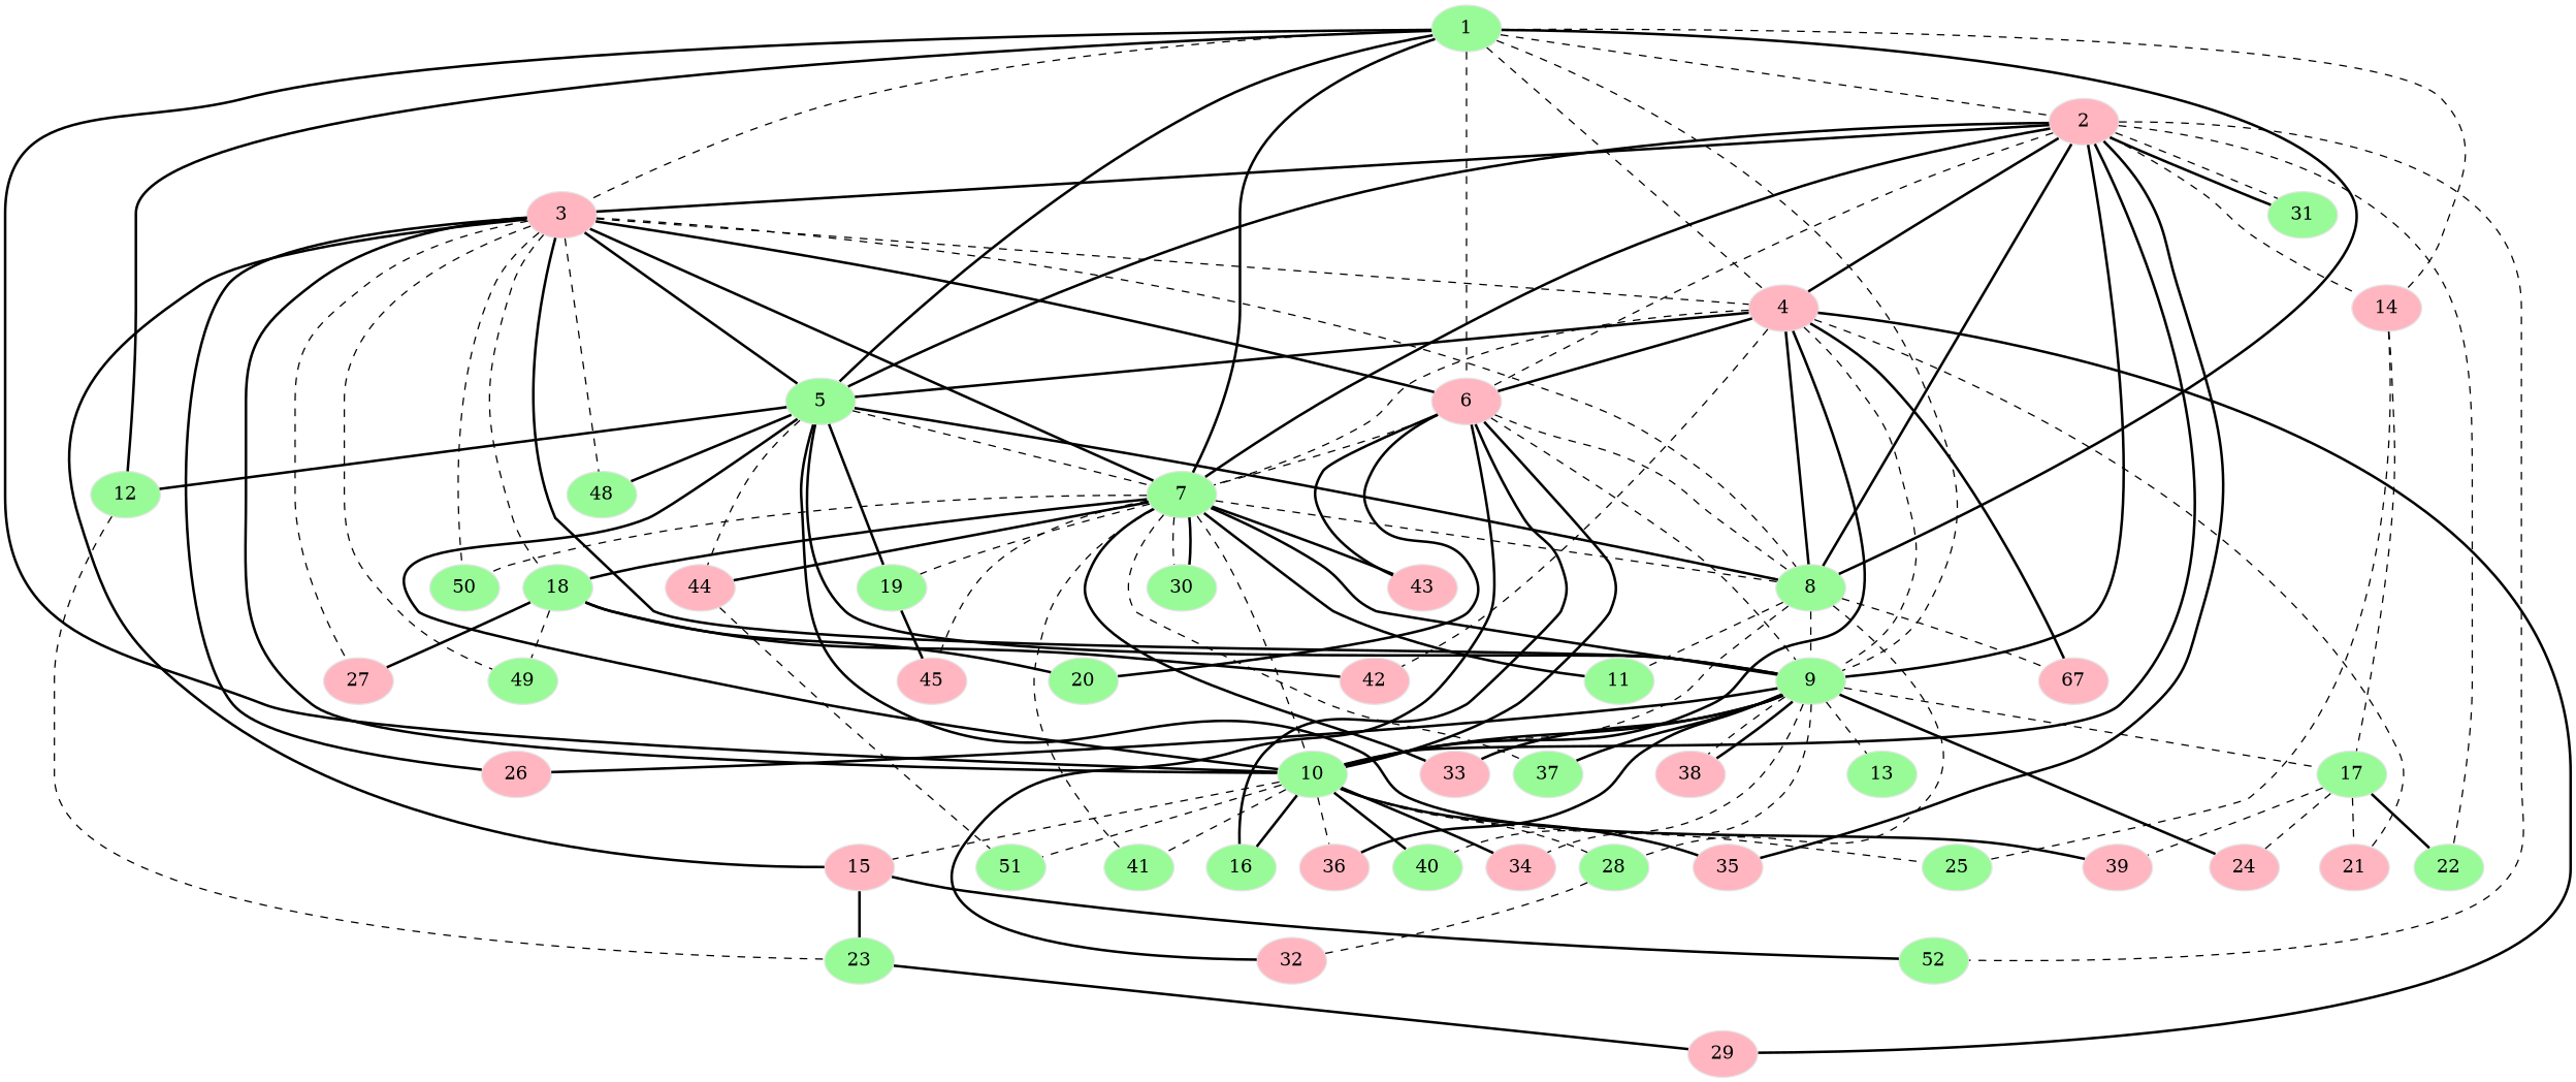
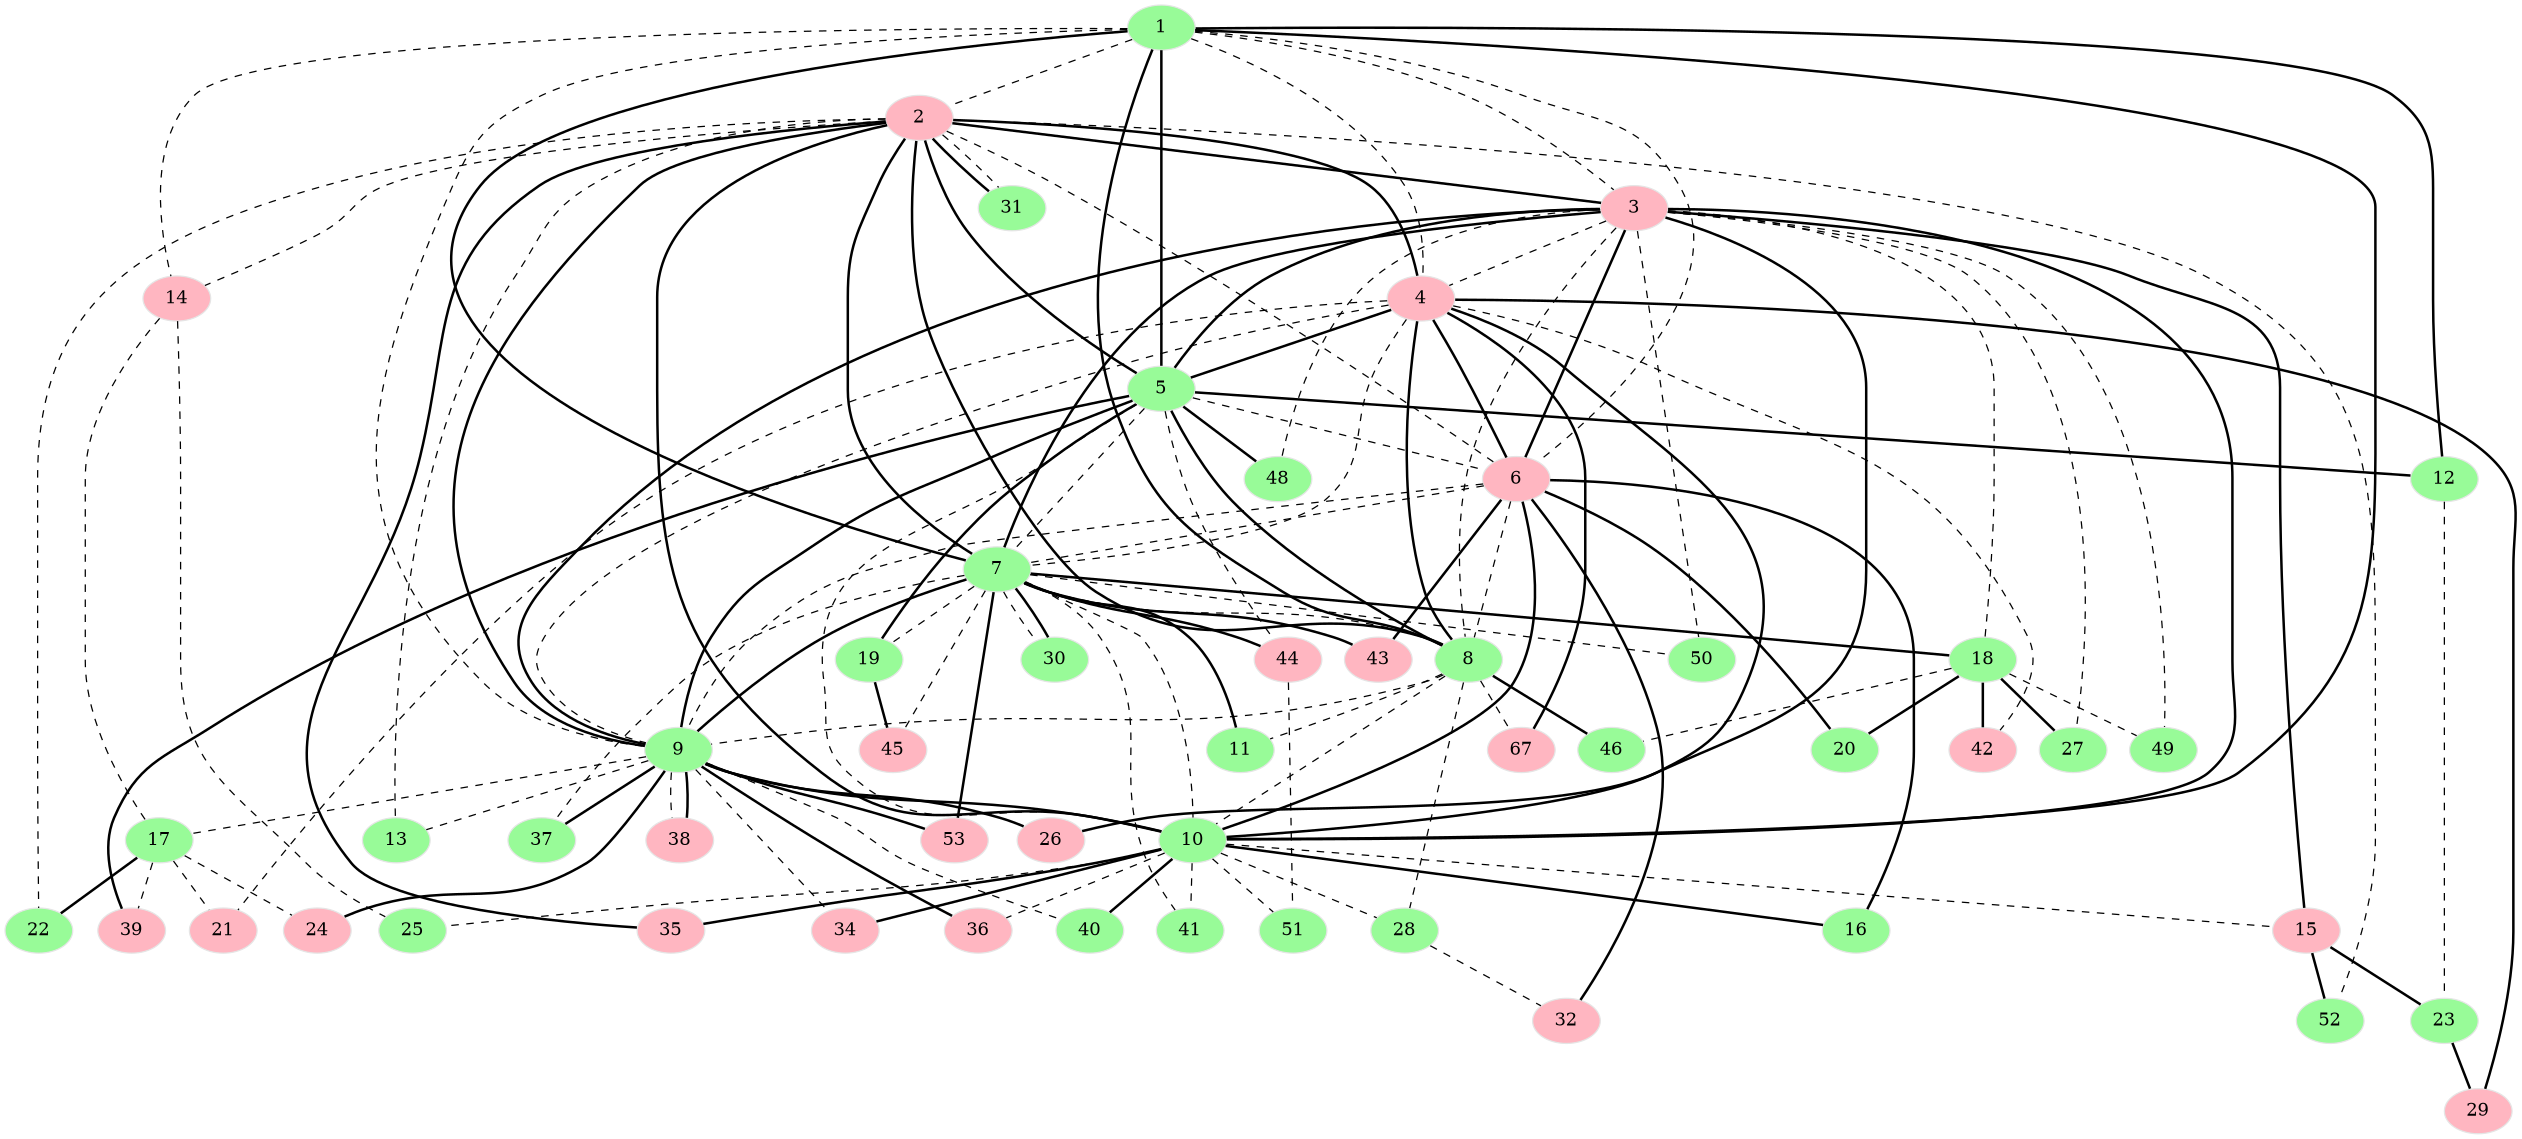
  graph {
    node [color=gray90 fillcolor=palegreen style=filled]
    edge [style=bold]
    2 [fillcolor=lightpink]
    1
    3 [fillcolor=lightpink]
    4 [fillcolor=lightpink]
    5
    6 [fillcolor=lightpink]
    7
    8
    9
    10
    12
    14 [fillcolor=lightpink]
    13
    22
    31
    35 [fillcolor=lightpink]
    52
    15 [fillcolor=lightpink]
    18
    26 [fillcolor=lightpink]
-   27 [fillcolor=lightpink]
+   27
    48
    49
    50
    21 [fillcolor=lightpink]
    29 [fillcolor=lightpink]
    42 [fillcolor=lightpink]
    n28 [fillcolor=lightpink label=67]
    19
    39 [fillcolor=lightpink]
    44 [fillcolor=lightpink]
    32 [fillcolor=lightpink]
    16
    20
    43 [fillcolor=lightpink]
    11
    30
-   33 [fillcolor=lightpink]
+   33 [fillcolor=lightpink label=53]
    37
    41
    45 [fillcolor=lightpink]
    28
+   46
    17
    24 [fillcolor=lightpink]
    34 [fillcolor=lightpink]
    36 [fillcolor=lightpink]
    38 [fillcolor=lightpink]
    40
    25
    51
    23
    2 -- 3
    2 -- 4
    2 -- 5
    2 -- 6 [style=dashed]
    2 -- 7
    2 -- 8
    2 -- 9
    2 -- 10
    2 -- 14 [style=dashed]
+   2 -- 13 [style=dashed]
    2 -- 22 [style=dashed]
    2 -- 31
    2 -- 31 [style=dashed]
    2 -- 35
    2 -- 52 [style=dashed]
    1 -- 2 [style=dashed]
    1 -- 3 [style=dashed]
    1 -- 4 [style=dashed]
    1 -- 5
    1 -- 6 [style=dashed]
    1 -- 7
    1 -- 8
    1 -- 9 [style=dashed]
    1 -- 10
    1 -- 12
    1 -- 14 [style=dashed]
    3 -- 4 [style=dashed]
    3 -- 5
    3 -- 6
    3 -- 7
    3 -- 8 [style=dashed]
    3 -- 9
    3 -- 10
    3 -- 15
    3 -- 18 [style=dashed]
    3 -- 26
    3 -- 27 [style=dashed]
    3 -- 48 [style=dashed]
    3 -- 49 [style=dashed]
    3 -- 50 [style=dashed]
    4 -- 5
    4 -- 6
    4 -- 7 [style=dashed]
    4 -- 8
    4 -- 9 [style=dashed]
    4 -- 10
    4 -- 21 [style=dashed]
    4 -- 29
    4 -- 42 [style=dashed]
    4 -- n28
+   5 -- 6 [style=dashed]
    5 -- 7 [style=dashed]
    5 -- 8
    5 -- 9
-   5 -- 10
+   5 -- 10 [style=dashed]
    5 -- 12
    5 -- 48
    5 -- 19
    5 -- 39
    5 -- 44 [style=dashed]
    6 -- 7 [style=dashed]
    6 -- 8 [style=dashed]
    6 -- 9 [style=dashed]
    6 -- 10
    6 -- 32
    6 -- 16
    6 -- 20
    6 -- 43
    7 -- 8 [style=dashed]
    7 -- 9
    7 -- 10 [style=dashed]
    7 -- 18
    7 -- 50 [style=dashed]
    7 -- 19 [style=dashed]
    7 -- 44
    7 -- 43
    7 -- 11
    7 -- 30 [style=dashed]
    7 -- 30
    7 -- 33
    7 -- 37 [style=dashed]
    7 -- 41 [style=dashed]
    7 -- 45 [style=dashed]
    8 -- 9 [style=dashed]
    8 -- 10 [style=dashed]
    8 -- n28 [style=dashed]
    8 -- 11 [style=dashed]
    8 -- 28 [style=dashed]
+   8 -- 46
    9 -- 10
    9 -- 13 [style=dashed]
    9 -- 26
    9 -- 33
    9 -- 37
    9 -- 17 [style=dashed]
    9 -- 24
    9 -- 34 [style=dashed]
    9 -- 36
    9 -- 38 [style=dashed]
    9 -- 38
    9 -- 40 [style=dashed]
    10 -- 35
    10 -- 15 [style=dashed]
    10 -- 16
    10 -- 41 [style=dashed]
    10 -- 28 [style=dashed]
    10 -- 34
    10 -- 36 [style=dashed]
    10 -- 40
    10 -- 25 [style=dashed]
    10 -- 51 [style=dashed]
    12 -- 23 [style=dashed]
    14 -- 17 [style=dashed]
    14 -- 25 [style=dashed]
    15 -- 52
    15 -- 23
    18 -- 27
    18 -- 49 [style=dashed]
    18 -- 42
    18 -- 20
+   18 -- 46 [style=dashed]
    19 -- 45
    44 -- 51 [style=dashed]
    28 -- 32 [style=dashed]
    17 -- 22
    17 -- 21 [style=dashed]
    17 -- 39 [style=dashed]
    17 -- 24 [style=dashed]
    23 -- 29
  }
